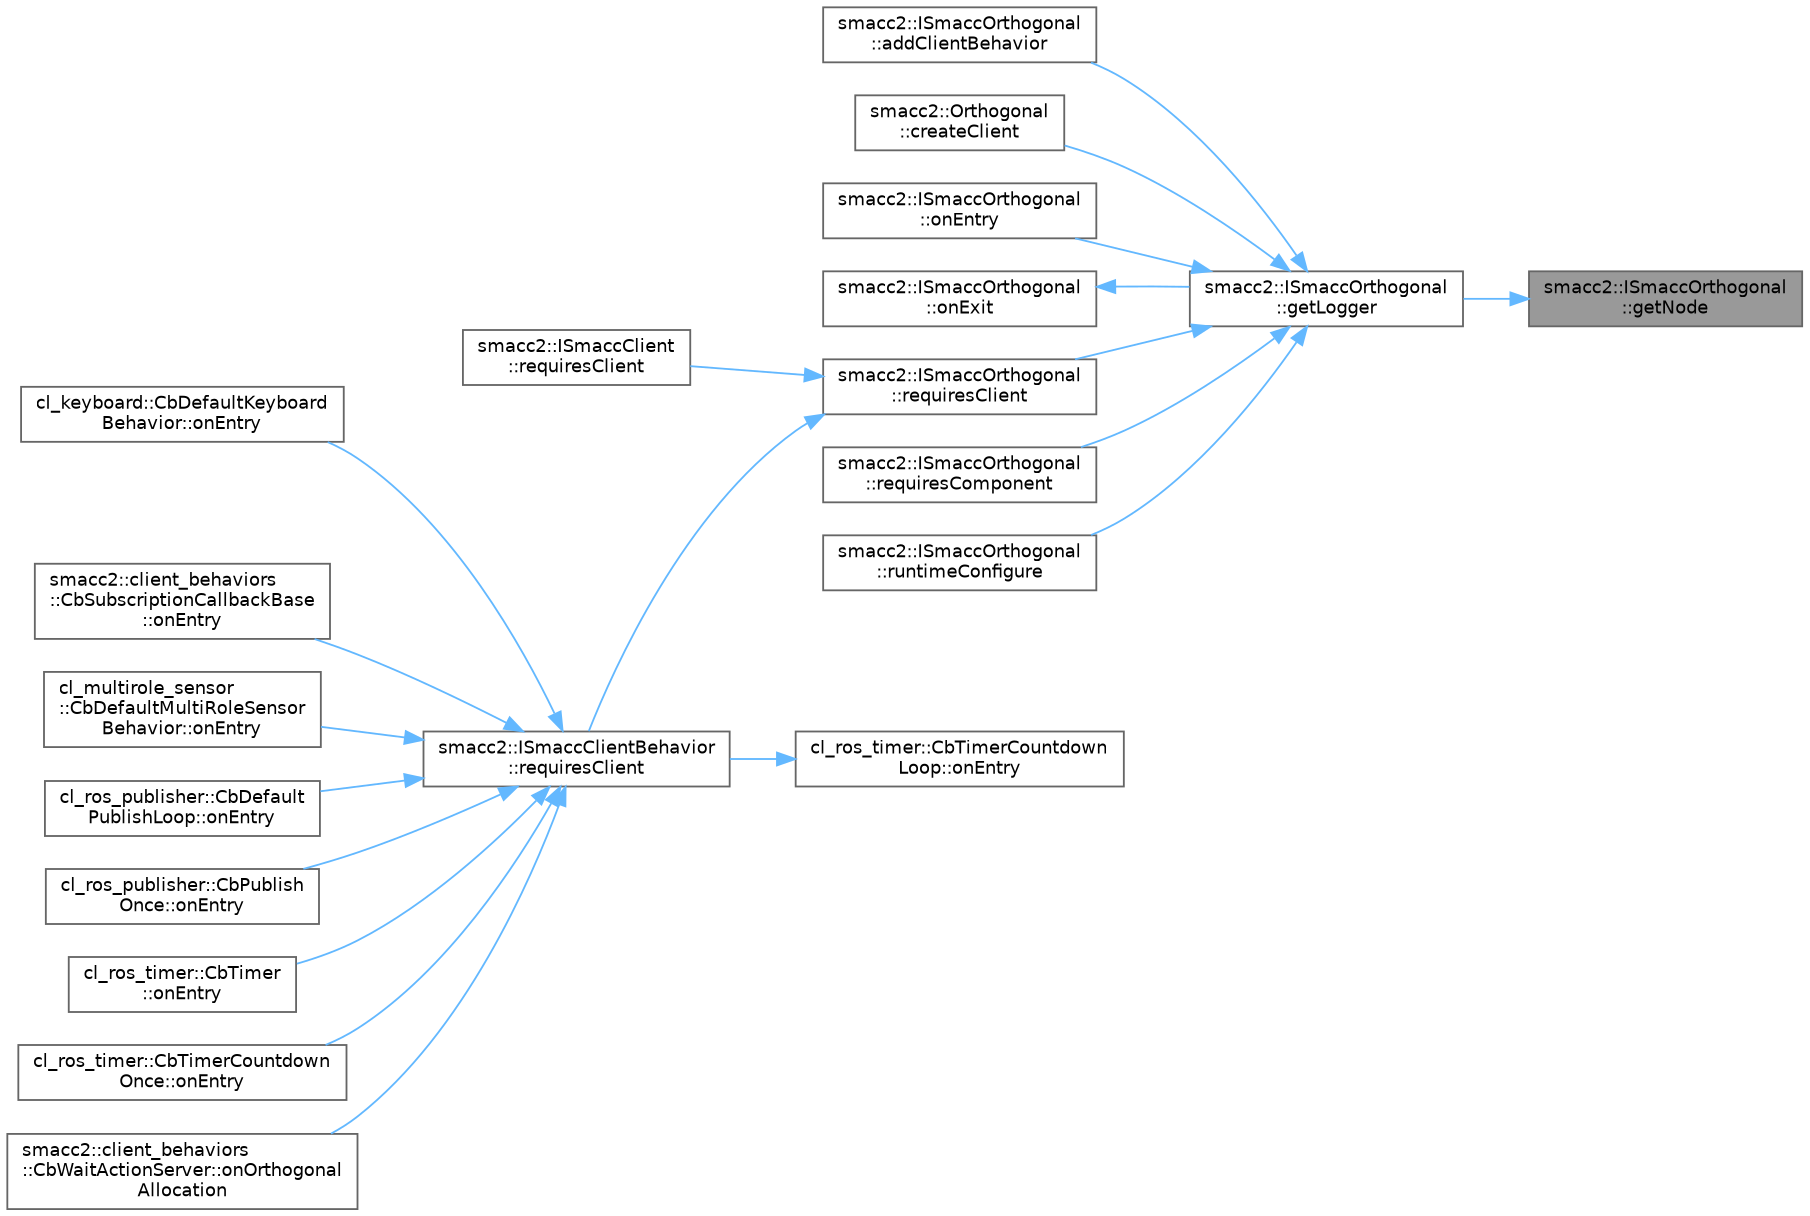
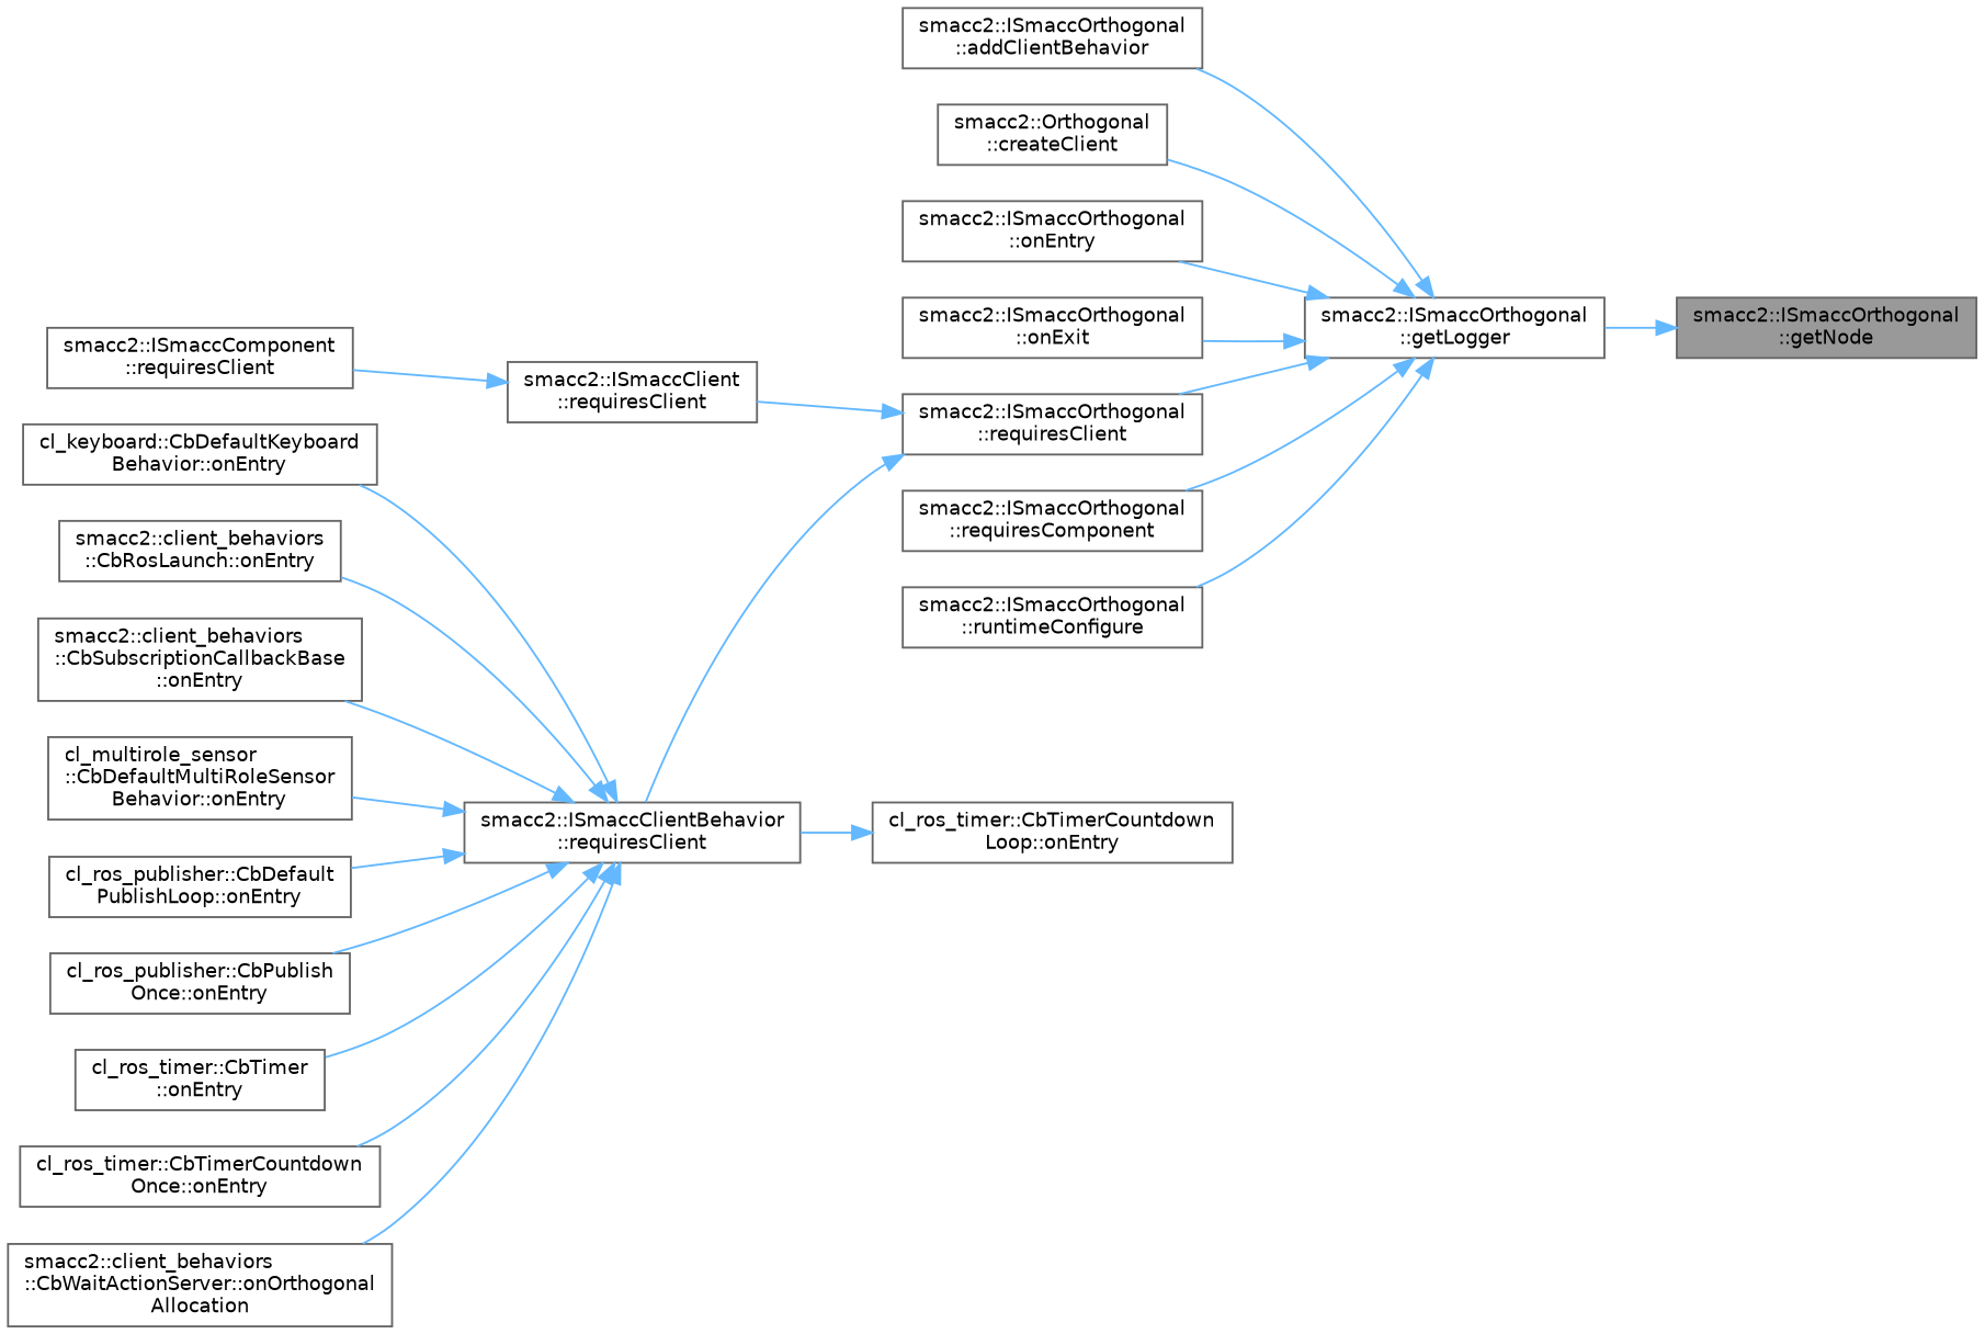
  digraph {
    rankdir=RL
    node [color=grey40 fillcolor=white fontname=Helvetica fontsize=10 shape=box style=filled]
    edge [color=steelblue1 dir=back fontname=Helvetica fontsize=10 labelfontname=Helvetica labelfontsize=10 style=solid]
    n1 [color=gray40 fillcolor=grey60 fontcolor=black height=0.2 label="smacc2::ISmaccOrthogonal\l::getNode" width=0.4]
    n2 [height=0.2 label="smacc2::ISmaccOrthogonal\l::getLogger" width=0.4]
    n3 [height=0.2 label="smacc2::ISmaccOrthogonal\l::addClientBehavior" width=0.4]
    n4 [height=0.2 label="smacc2::Orthogonal\l::createClient" width=0.4]
    n5 [height=0.2 label="smacc2::ISmaccOrthogonal\l::onEntry" width=0.4]
    n6 [height=0.2 label="smacc2::ISmaccOrthogonal\l::onExit" width=0.4]
    n7 [height=0.2 label="smacc2::ISmaccOrthogonal\l::requiresClient" width=0.4]
    n8 [height=0.2 label="smacc2::ISmaccOrthogonal\l::requiresComponent" width=0.4]
    n9 [height=0.2 label="smacc2::ISmaccOrthogonal\l::runtimeConfigure" width=0.4]
    n10 [height=0.2 label="smacc2::ISmaccClient\l::requiresClient" width=0.4]
    n11 [height=0.2 label="smacc2::ISmaccClientBehavior\l::requiresClient" width=0.4]
+   n12 [height=0.2 label="smacc2::ISmaccComponent\l::requiresClient" width=0.4]
    n13 [height=0.2 label="cl_keyboard::CbDefaultKeyboard\lBehavior::onEntry" width=0.4]
+   n14 [height=0.2 label="smacc2::client_behaviors\l::CbRosLaunch::onEntry" width=0.4]
    n15 [height=0.2 label="smacc2::client_behaviors\l::CbSubscriptionCallbackBase\l::onEntry" width=0.4]
    n16 [height=0.2 label="cl_multirole_sensor\l::CbDefaultMultiRoleSensor\lBehavior::onEntry" width=0.4]
    n17 [height=0.2 label="cl_ros_publisher::CbDefault\lPublishLoop::onEntry" width=0.4]
    n18 [height=0.2 label="cl_ros_publisher::CbPublish\lOnce::onEntry" width=0.4]
    n19 [height=0.2 label="cl_ros_timer::CbTimer\l::onEntry" width=0.4]
    n20 [height=0.2 label="cl_ros_timer::CbTimerCountdown\lOnce::onEntry" width=0.4]
    n21 [height=0.2 label="smacc2::client_behaviors\l::CbWaitActionServer::onOrthogonal\lAllocation" width=0.4]
    n22 [height=0.2 label="cl_ros_timer::CbTimerCountdown\lLoop::onEntry" width=0.4]
    n1 -> n2
    n2 -> n3
    n2 -> n4
    n2 -> n5
-   n6 -> n2
+   n2 -> n6
    n2 -> n7
    n2 -> n8
    n2 -> n9
    n7 -> n10
    n7 -> n11
+   n10 -> n12
    n11 -> n13
+   n11 -> n14
    n11 -> n15
    n11 -> n16
    n11 -> n17
    n11 -> n18
    n11 -> n19
    n11 -> n20
    n11 -> n21
    n22 -> n11
  }
